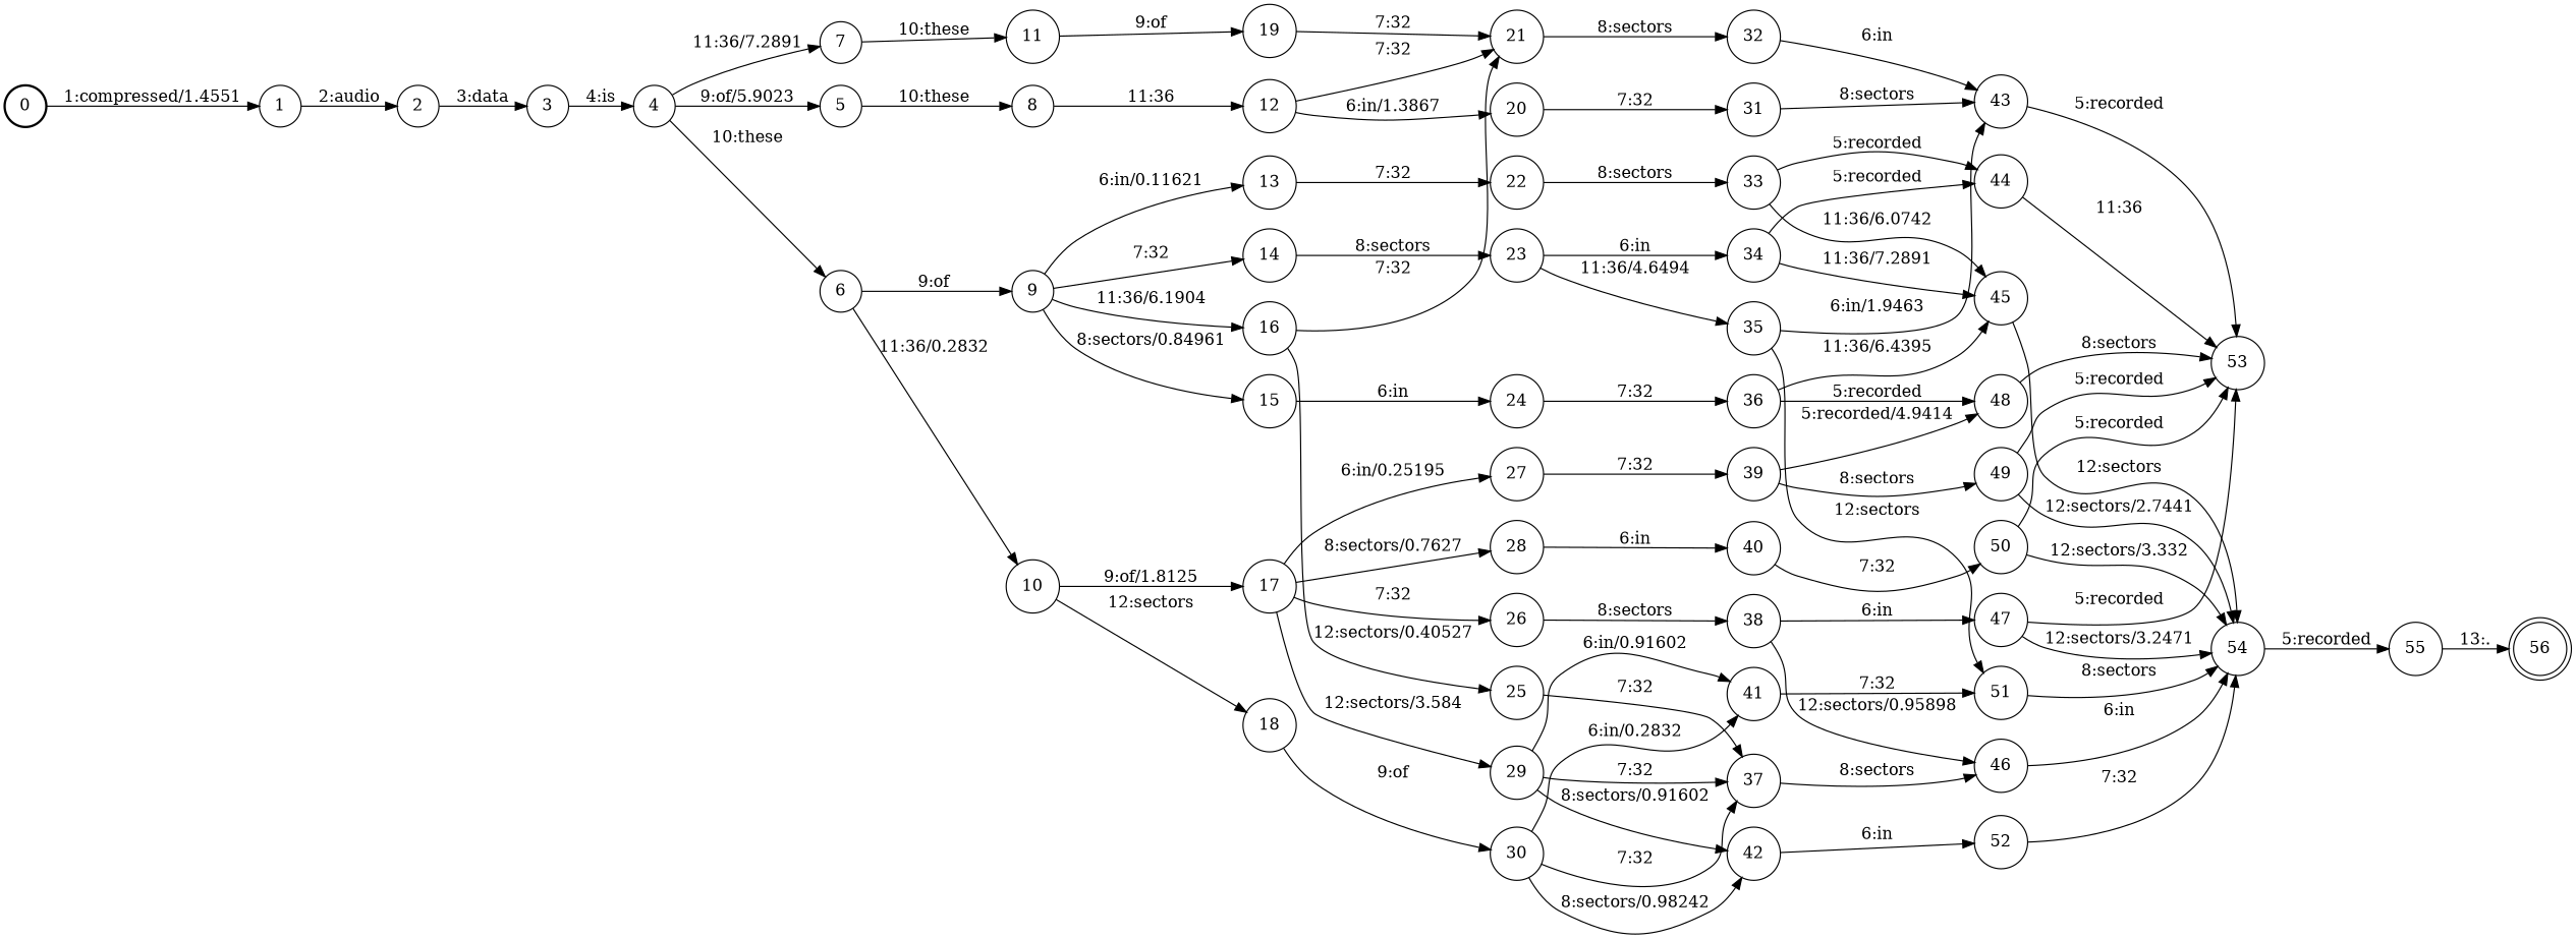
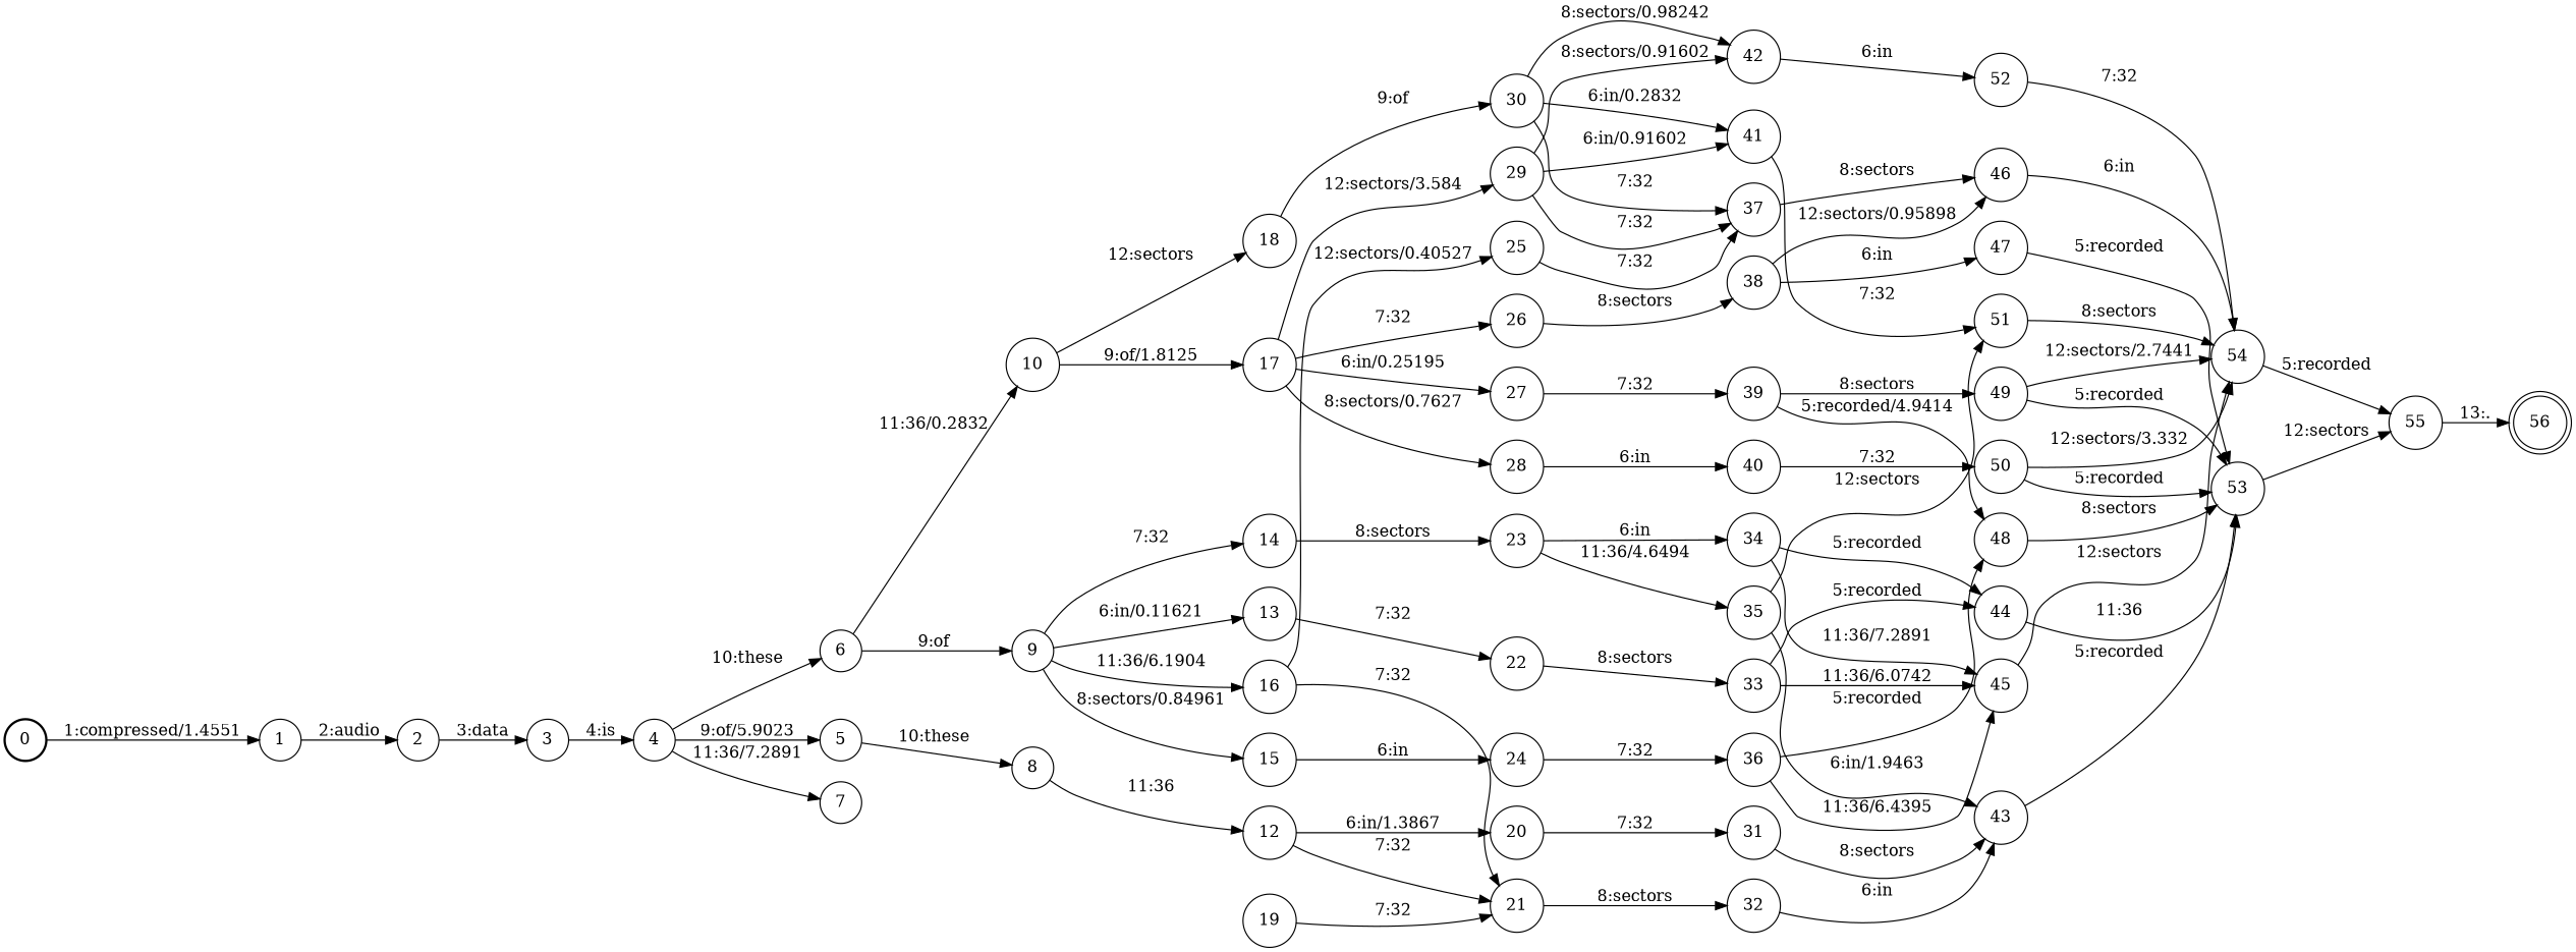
  digraph {
    nodesep=0.25
    rankdir=LR
    ranksep=0.4
    node [fontsize=14 shape=circle style=solid]
    edge [fontsize=14]
    n1 [label=0 style=bold]
    n2 [label=1]
    n3 [label=2]
    n4 [label=3]
    n5 [label=4]
    n6 [label=5]
    n7 [label=6]
    n8 [label=7]
    n9 [label=8]
    n10 [label=9]
    n11 [label=10]
-   n12 [label=11]
    n13 [label=12]
    n14 [label=13]
    n15 [label=14]
    n16 [label=15]
    n17 [label=16]
    n18 [label=18]
    n19 [label=17]
    n20 [label=19]
    n21 [label=20]
    n22 [label=21]
    n23 [label=22]
    n24 [label=23]
    n25 [label=24]
    n26 [label=25]
    n27 [label=30]
    n28 [label=27]
    n29 [label=26]
    n30 [label=28]
    n31 [label=29]
    n32 [label=31]
    n33 [label=32]
    n34 [label=33]
    n35 [label=34]
    n36 [label=35]
    n37 [label=36]
    n38 [label=37]
    n39 [label=41]
    n40 [label=42]
    n41 [label=39]
    n42 [label=38]
    n43 [label=40]
    n44 [label=43]
    n45 [label=44]
    n46 [label=45]
    n47 [label=51]
    n48 [label=48]
    n49 [label=46]
    n50 [label=49]
    n51 [label=47]
    n52 [label=50]
    n53 [label=52]
    n54 [label=53]
    n55 [label=54]
    n56 [label=55]
    n57 [label=56 shape=doublecircle]
    n1 -> n2 [label="1:compressed/1.4551"]
    n2 -> n3 [label="2:audio"]
    n3 -> n4 [label="3:data"]
    n4 -> n5 [label="4:is"]
    n5 -> n6 [label="9:of/5.9023"]
    n5 -> n7 [label="10:these"]
    n5 -> n8 [label="11:36/7.2891"]
    n6 -> n9 [label="10:these"]
    n7 -> n10 [label="9:of"]
    n7 -> n11 [label="11:36/0.2832"]
-   n8 -> n12 [label="10:these"]
    n9 -> n13 [label="11:36"]
    n10 -> n14 [label="6:in/0.11621"]
    n10 -> n15 [label="7:32"]
    n10 -> n16 [label="8:sectors/0.84961"]
    n10 -> n17 [label="11:36/6.1904"]
    n11 -> n18 [label="12:sectors"]
    n11 -> n19 [label="9:of/1.8125"]
-   n12 -> n20 [label="9:of"]
    n13 -> n21 [label="6:in/1.3867"]
    n13 -> n22 [label="7:32"]
    n14 -> n23 [label="7:32"]
    n15 -> n24 [label="8:sectors"]
    n16 -> n25 [label="6:in"]
    n17 -> n22 [label="7:32"]
    n17 -> n26 [label="12:sectors/0.40527"]
    n18 -> n27 [label="9:of"]
    n19 -> n28 [label="6:in/0.25195"]
    n19 -> n29 [label="7:32"]
    n19 -> n30 [label="8:sectors/0.7627"]
    n19 -> n31 [label="12:sectors/3.584"]
    n20 -> n22 [label="7:32"]
    n21 -> n32 [label="7:32"]
    n22 -> n33 [label="8:sectors"]
    n23 -> n34 [label="8:sectors"]
    n24 -> n35 [label="6:in"]
    n24 -> n36 [label="11:36/4.6494"]
    n25 -> n37 [label="7:32"]
    n26 -> n38 [label="7:32"]
    n27 -> n38 [label="7:32"]
    n27 -> n39 [label="6:in/0.2832"]
    n27 -> n40 [label="8:sectors/0.98242"]
    n28 -> n41 [label="7:32"]
    n29 -> n42 [label="8:sectors"]
    n30 -> n43 [label="6:in"]
    n31 -> n38 [label="7:32"]
    n31 -> n39 [label="6:in/0.91602"]
    n31 -> n40 [label="8:sectors/0.91602"]
    n32 -> n44 [label="8:sectors"]
    n33 -> n44 [label="6:in"]
    n34 -> n45 [label="5:recorded"]
    n34 -> n46 [label="11:36/6.0742"]
    n35 -> n45 [label="5:recorded"]
    n35 -> n46 [label="11:36/7.2891"]
    n36 -> n44 [label="6:in/1.9463"]
    n36 -> n47 [label="12:sectors"]
    n37 -> n46 [label="11:36/6.4395"]
    n37 -> n48 [label="5:recorded"]
    n38 -> n49 [label="8:sectors"]
    n39 -> n47 [label="7:32"]
    n40 -> n53 [label="6:in"]
    n41 -> n48 [label="5:recorded/4.9414"]
    n41 -> n50 [label="8:sectors"]
    n42 -> n49 [label="12:sectors/0.95898"]
    n42 -> n51 [label="6:in"]
    n43 -> n52 [label="7:32"]
    n44 -> n54 [label="5:recorded"]
    n45 -> n54 [label="11:36"]
    n46 -> n55 [label="12:sectors"]
    n47 -> n55 [label="8:sectors"]
    n48 -> n54 [label="8:sectors"]
    n49 -> n55 [label="6:in"]
    n50 -> n54 [label="5:recorded"]
    n50 -> n55 [label="12:sectors/2.7441"]
    n51 -> n54 [label="5:recorded"]
-   n51 -> n55 [label="12:sectors/3.2471"]
    n52 -> n54 [label="5:recorded"]
    n52 -> n55 [label="12:sectors/3.332"]
    n53 -> n55 [label="7:32"]
+   n54 -> n56 [label="12:sectors"]
    n55 -> n56 [label="5:recorded"]
    n56 -> n57 [label="13:."]
  }
